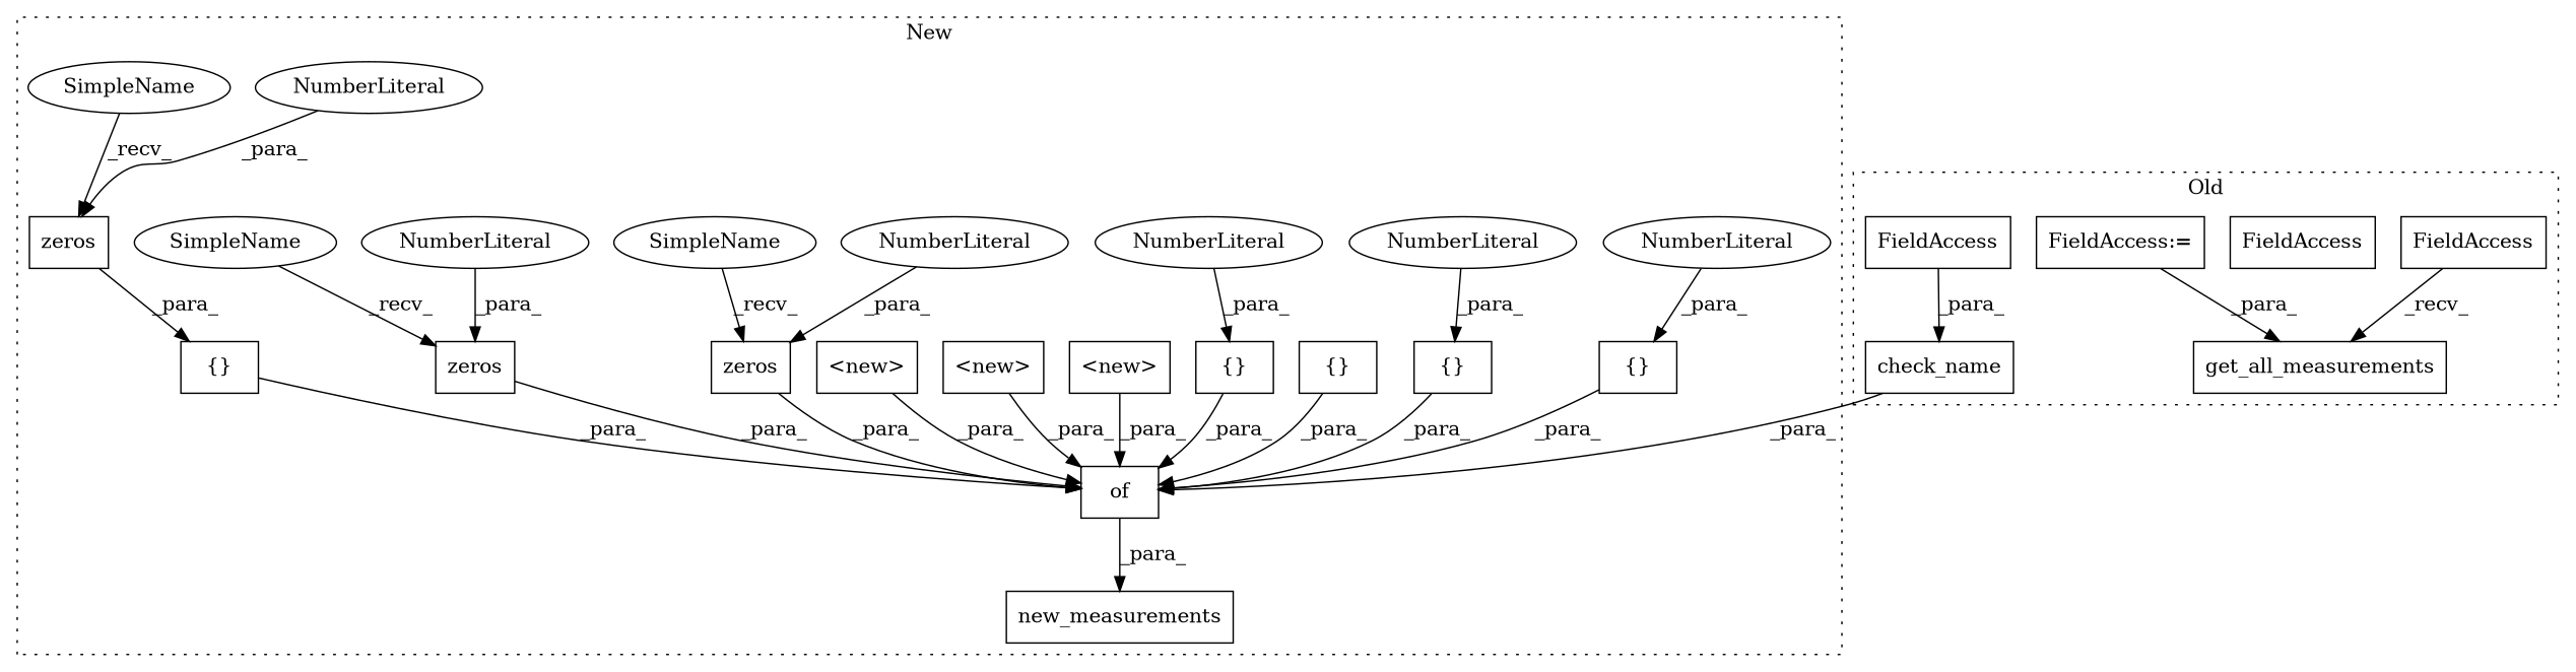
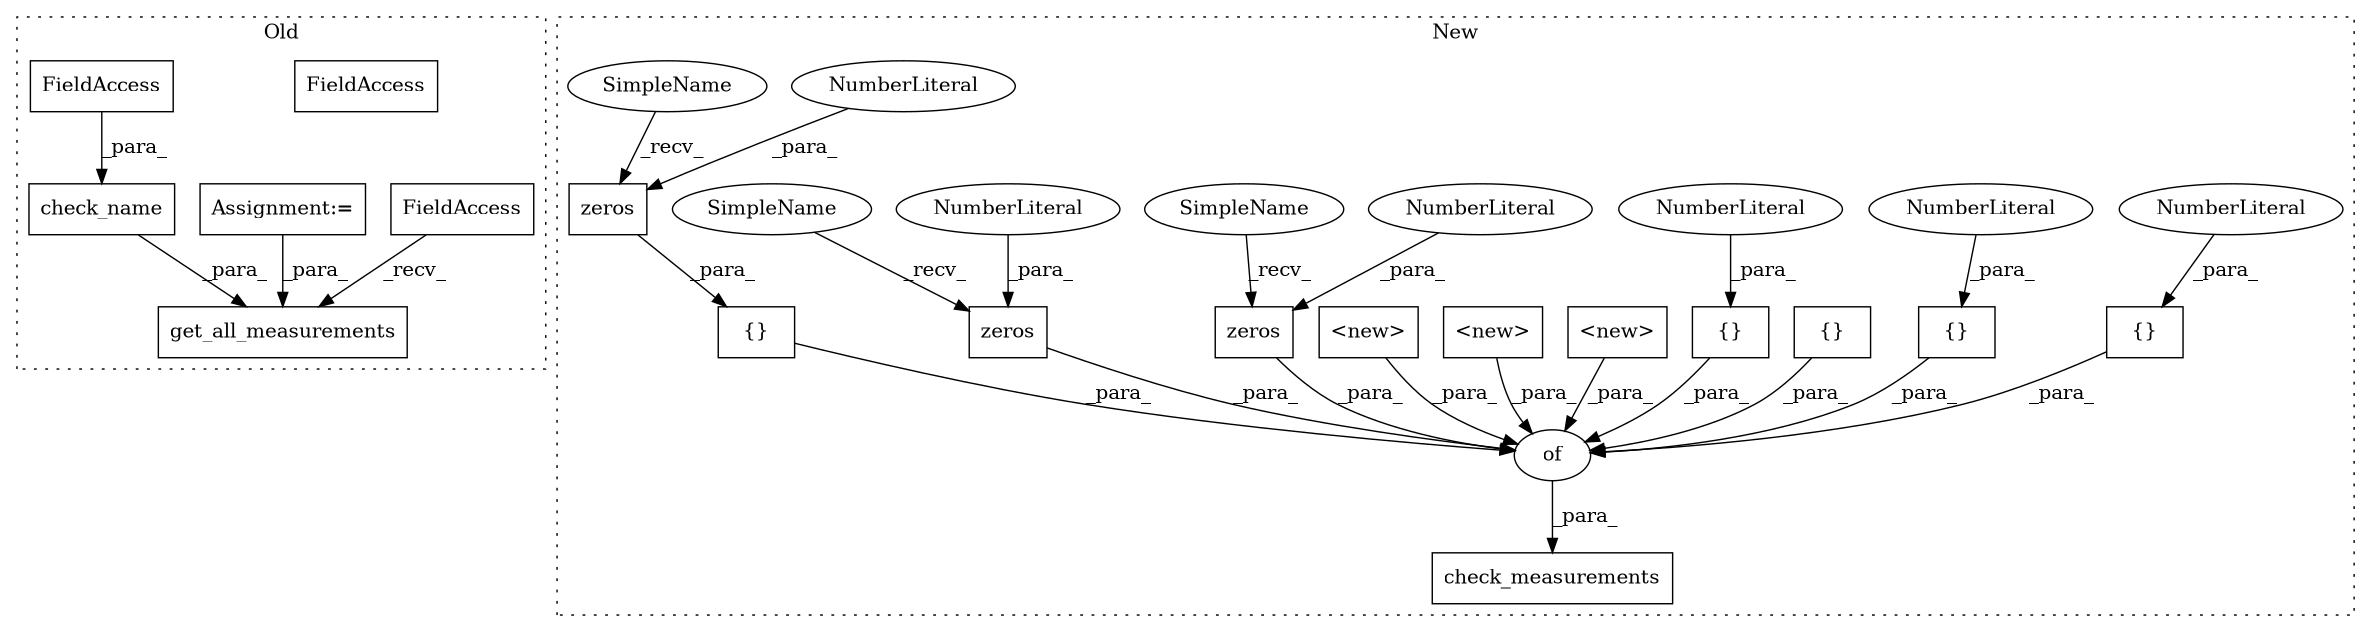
  digraph {
    node [a=32 l=1 s=56039 shape=box]
    n1 [l="17,1" label=check_name s="56022,56080"]
    n2 [l="21,1" label=get_all_measurements s="55982,56081"]
    n3 [a=22 l=22 label=FieldAccess s=55959]
    n4 [a=22 l=41 label=FieldAccess]
-   n5 [a=7 label="FieldAccess:=" s=55958]
+   n5 [a=7 label="Assignment:=" s=55958]
    n6 [a=22 l=41 label=FieldAccess]
    n7 [l="6,1" label=zeros s="64605,64612"]
-   n8 [l="19,1" label=new_measurements s="64165,64894"]
+   n8 [l="19,1" label=check_measurements s="64165,64894"]
    n9 [a=4 l="1,1" label="{}" s="64598,64613"]
    n10 [a=34 label=NumberLiteral s=64611 shape=ellipse]
    n11 [a=4 l="1,1" label="{}" s="64823,64825"]
    n12 [a=34 label=NumberLiteral s=64824 shape=ellipse]
    n13 [a=4 l="1,1" label="{}" s="64890,64892"]
    n14 [a=34 label=NumberLiteral s=64891 shape=ellipse]
    n15 [a=4 l="1,1" label="{}" s="64517,64532"]
-   n16 [l="3,1" label=of s="64198,64893"]
+   n16 [l="3,1" label=of s="64198,64893" shape=ellipse]
    n17 [a=4 l="1,1" label="{}" s="64683,64685"]
    n18 [a=34 label=NumberLiteral s=64684 shape=ellipse]
    n19 [a=14 l=59 label="<new>" s=64279]
    n20 [l="6,1" label=zeros s="64443,64450"]
    n21 [a=34 label=NumberLiteral s=64449 shape=ellipse]
    n22 [a=14 l=53 label="<new>" s=64827]
    n23 [l="6,1" label=zeros s="64265,64276"]
    n24 [a=34 label=NumberLiteral s=64271 shape=ellipse]
    n25 [a=14 l=53 label="<new>" s=64760]
    n26 [a=42 l=5 label=SimpleName s=64259 shape=ellipse]
    n27 [a=42 l=5 label=SimpleName s=64599 shape=ellipse]
    n28 [a=42 l=5 label=SimpleName s=64437 shape=ellipse]
    subgraph cluster_1 {
      label=Old
      style=dotted
      n1
      n2
      n3
      n4
      n5
      n6
    }
    subgraph cluster_2 {
      label=New
      style=dotted
      n7
      n8
      n9
      n10
      n11
      n12
      n13
      n14
      n15
      n16
      n17
      n18
      n19
      n20
      n21
      n22
      n23
      n24
      n25
      n26
      n27
      n28
    }
-   n1 -> n16 [label=_para_]
+   n1 -> n2 [label=_para_]
    n3 -> n2 [label=_recv_]
    n5 -> n2 [label=_para_]
    n6 -> n1 [label=_para_]
    n7 -> n9 [label=_para_]
    n9 -> n16 [label=_para_]
    n10 -> n7 [label=_para_]
    n11 -> n16 [label=_para_]
    n12 -> n11 [label=_para_]
    n13 -> n16 [label=_para_]
    n14 -> n13 [label=_para_]
    n15 -> n16 [label=_para_]
    n16 -> n8 [label=_para_]
    n17 -> n16 [label=_para_]
    n18 -> n17 [label=_para_]
    n19 -> n16 [label=_para_]
    n20 -> n16 [label=_para_]
    n21 -> n20 [label=_para_]
    n22 -> n16 [label=_para_]
    n23 -> n16 [label=_para_]
    n24 -> n23 [label=_para_]
    n25 -> n16 [label=_para_]
    n26 -> n23 [label=_recv_]
    n27 -> n7 [label=_recv_]
    n28 -> n20 [label=_recv_]
  }
